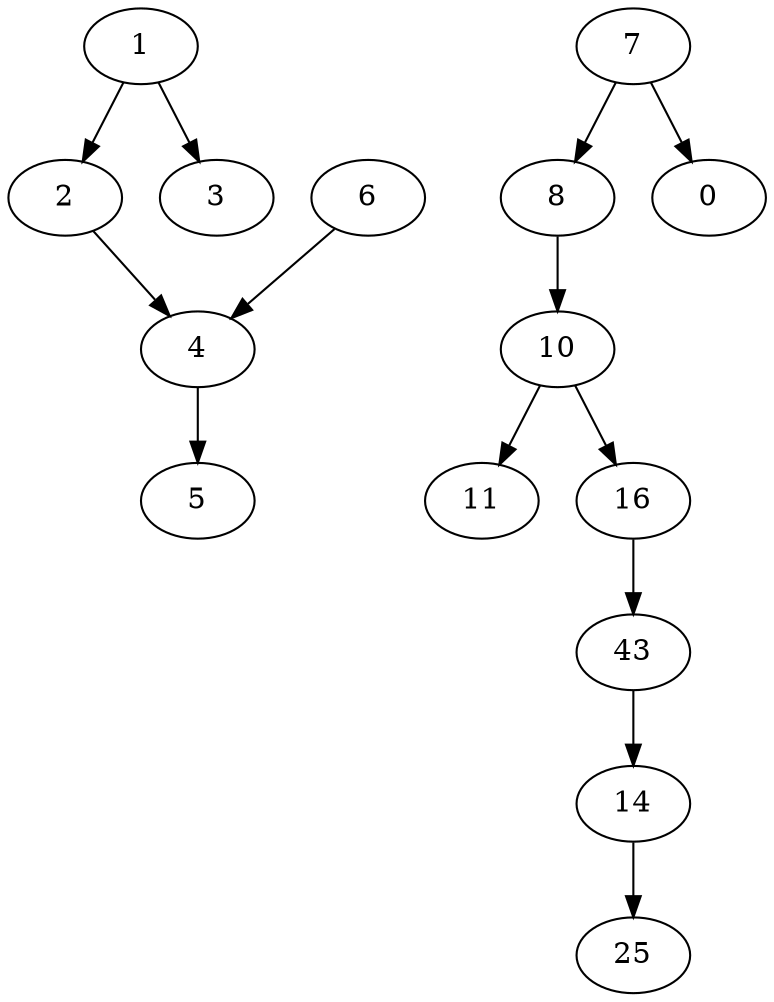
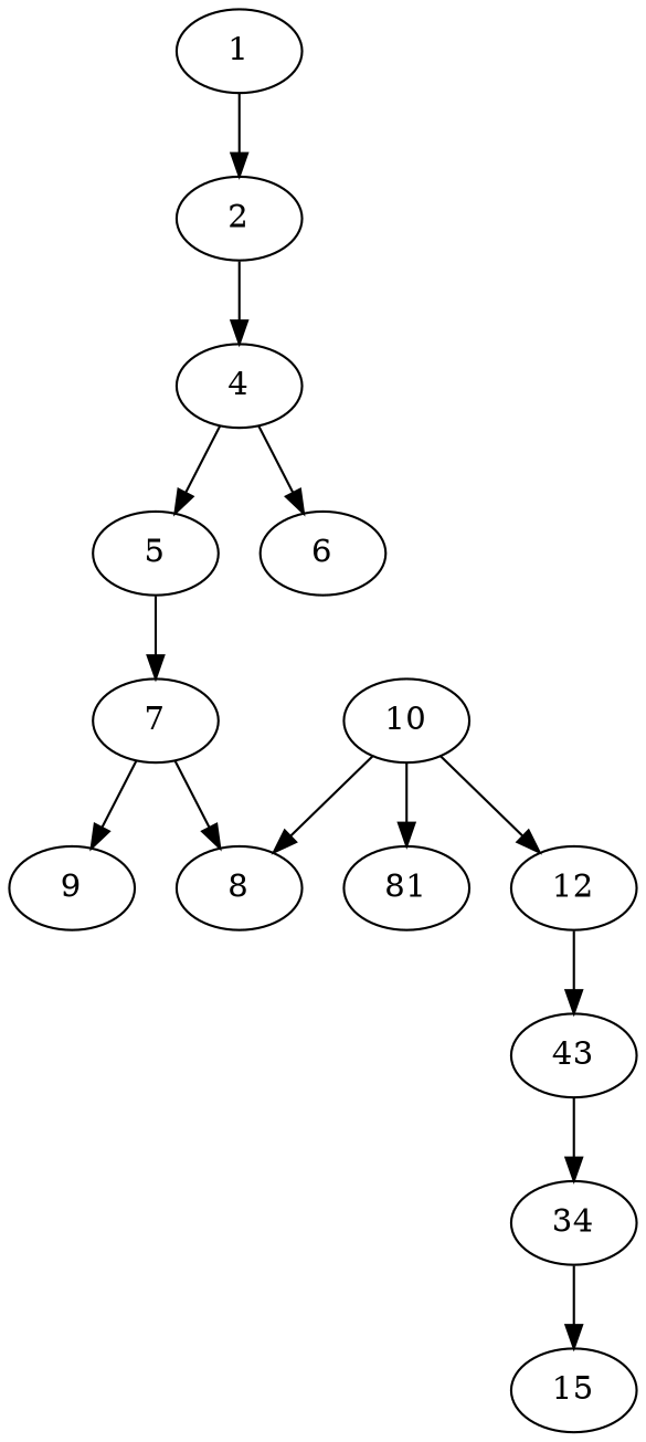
  digraph {
    node [alpha=0.17]
    1 [alpha=0.19 expect_size=31284224]
    2 [alpha=0.13 expect_size=9254912]
-   3 [expect_size=48636928]
    4 [alpha=0.15 expect_size=26587136]
    5 [expect_size=22621184]
    6 [alpha=0.15 expect_size=15435776]
    7 [alpha=0.18 expect_size=27919360]
    8 [alpha=0.16 expect_size=23060480]
-   9 [alpha=0.01 expect_size=31218688 label=0]
+   9 [alpha=0.01 expect_size=31218688]
    10 [alpha=0.08 expect_size=14968832]
-   11 [alpha=0.01 expect_size=39672832]
-   12 [alpha=0.20 expect_size=38487040 label=16]
+   11 [alpha=0.01 expect_size=39672832 label=81]
+   12 [alpha=0.20 expect_size=38487040]
    n13 [alpha=0.18 expect_size=21532672 label=43]
-   14 [alpha=0.04 expect_size=14360576]
-   15 [alpha=0.06 expect_size=49428480 label=25]
+   14 [alpha=0.04 expect_size=14360576 label=34]
+   15 [alpha=0.06 expect_size=49428480]
    1 -> 2
-   1 -> 3
    2 -> 4
    4 -> 5
-   6 -> 4
+   4 -> 6
+   5 -> 7
    7 -> 8
    7 -> 9
-   8 -> 10
+   10 -> 8
    10 -> 11
    10 -> 12
    12 -> n13
    n13 -> 14
    14 -> 15
  }
